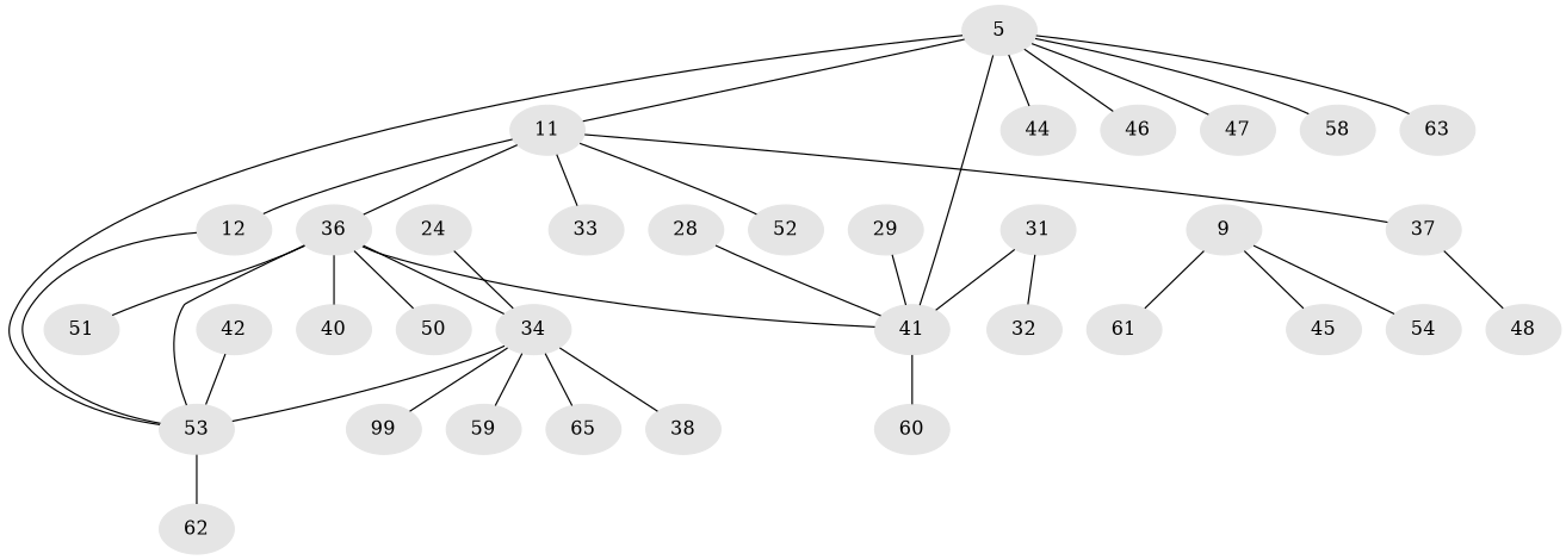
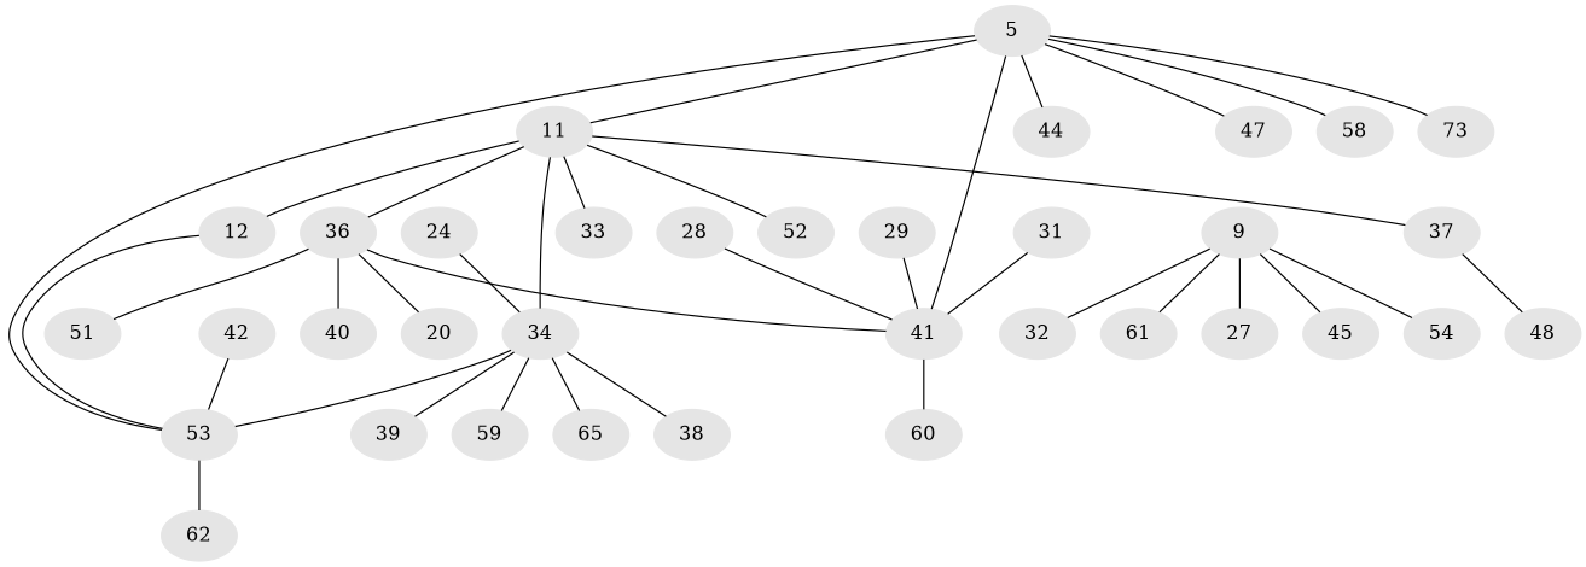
  graph {
    node [color=gray90 style=filled]
    5 [super="+4"]
    11 [super="+8"]
    41 [super="+6+22"]
    44
-   46 [super="+26"]
    47
    53 [super="+15"]
    58
-   63
+   63 [label=73]
    12 [super="+10"]
    33
    34 [super="+14+17+23"]
    36 [super="+3+16+25"]
    37 [super="+20+30"]
    52
    60 [super="+57"]
    62
    9
+   27
    32
    45
    54
    61
    n24 [label=65]
    38
-   39 [label=99]
+   39
    59 [super="+21"]
    40
-   50
+   50 [label=20]
    51
    48
    24
    28
    29
    31
    42
    5 -- 11 [weight=2]
    5 -- 41 [weight=2]
    5 -- 44
-   5 -- 46
    5 -- 47
    5 -- 53
    5 -- 58
    5 -- 63
    11 -- 12 [weight=2]
    11 -- 33
-   36 -- 34
+   11 -- 34
    11 -- 36 [weight=2]
    11 -- 37
    11 -- 52
    41 -- 60
    53 -- 62
    12 -- 53
    34 -- 53 [weight=2]
    34 -- n24
    34 -- 38
    34 -- 39
    34 -- 59
    36 -- 41
-   36 -- 53
    36 -- 40
    36 -- 50
    36 -- 51
    37 -- 48
-   31 -- 32
+   9 -- 27
+   9 -- 32
    9 -- 45
    9 -- 54
    9 -- 61
    24 -- 34
    28 -- 41
    29 -- 41
    31 -- 41
    42 -- 53
  }
